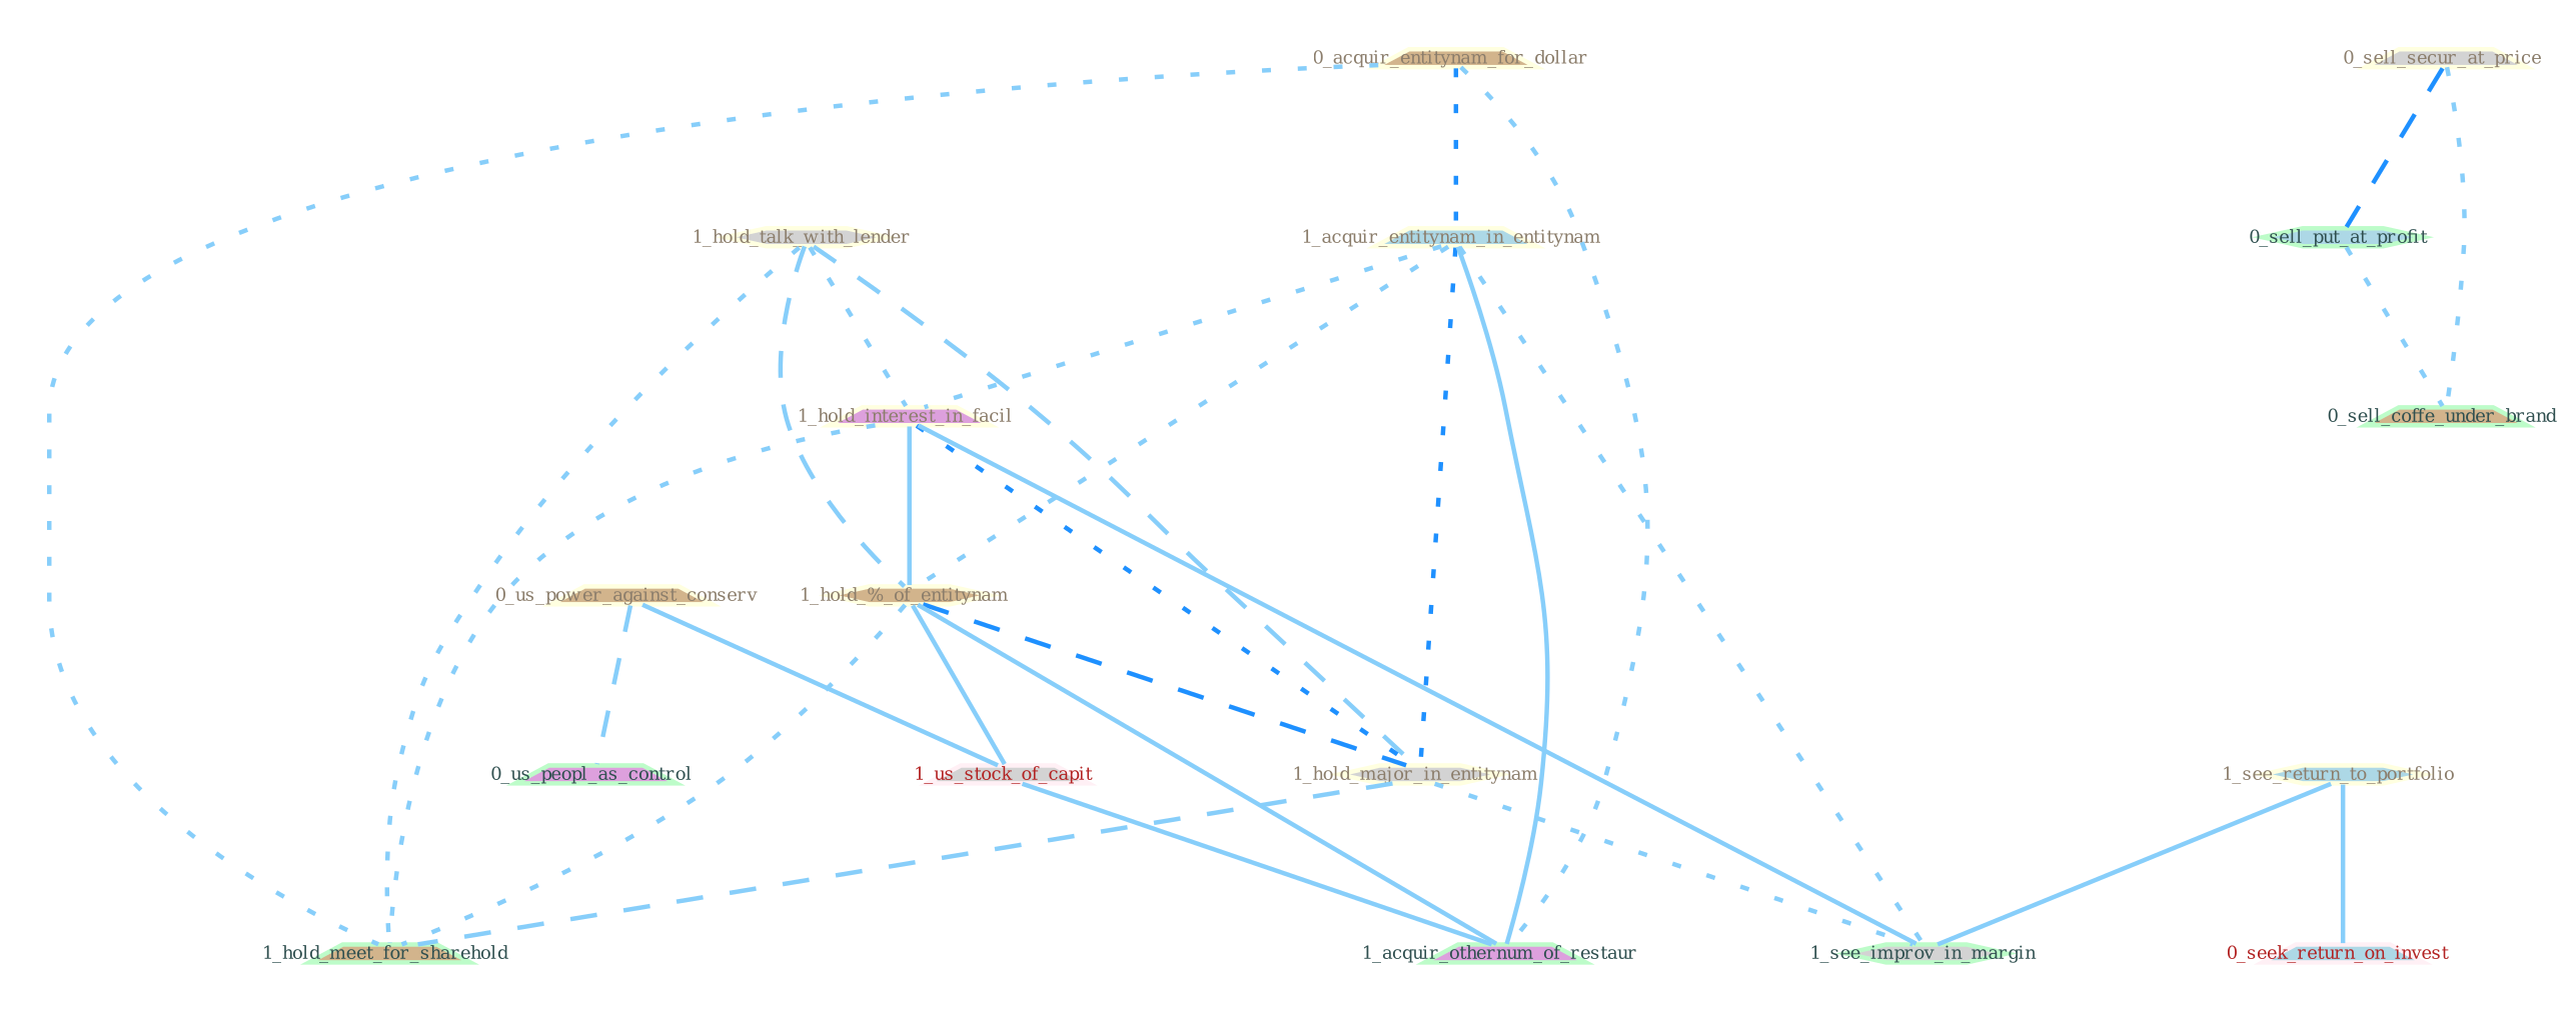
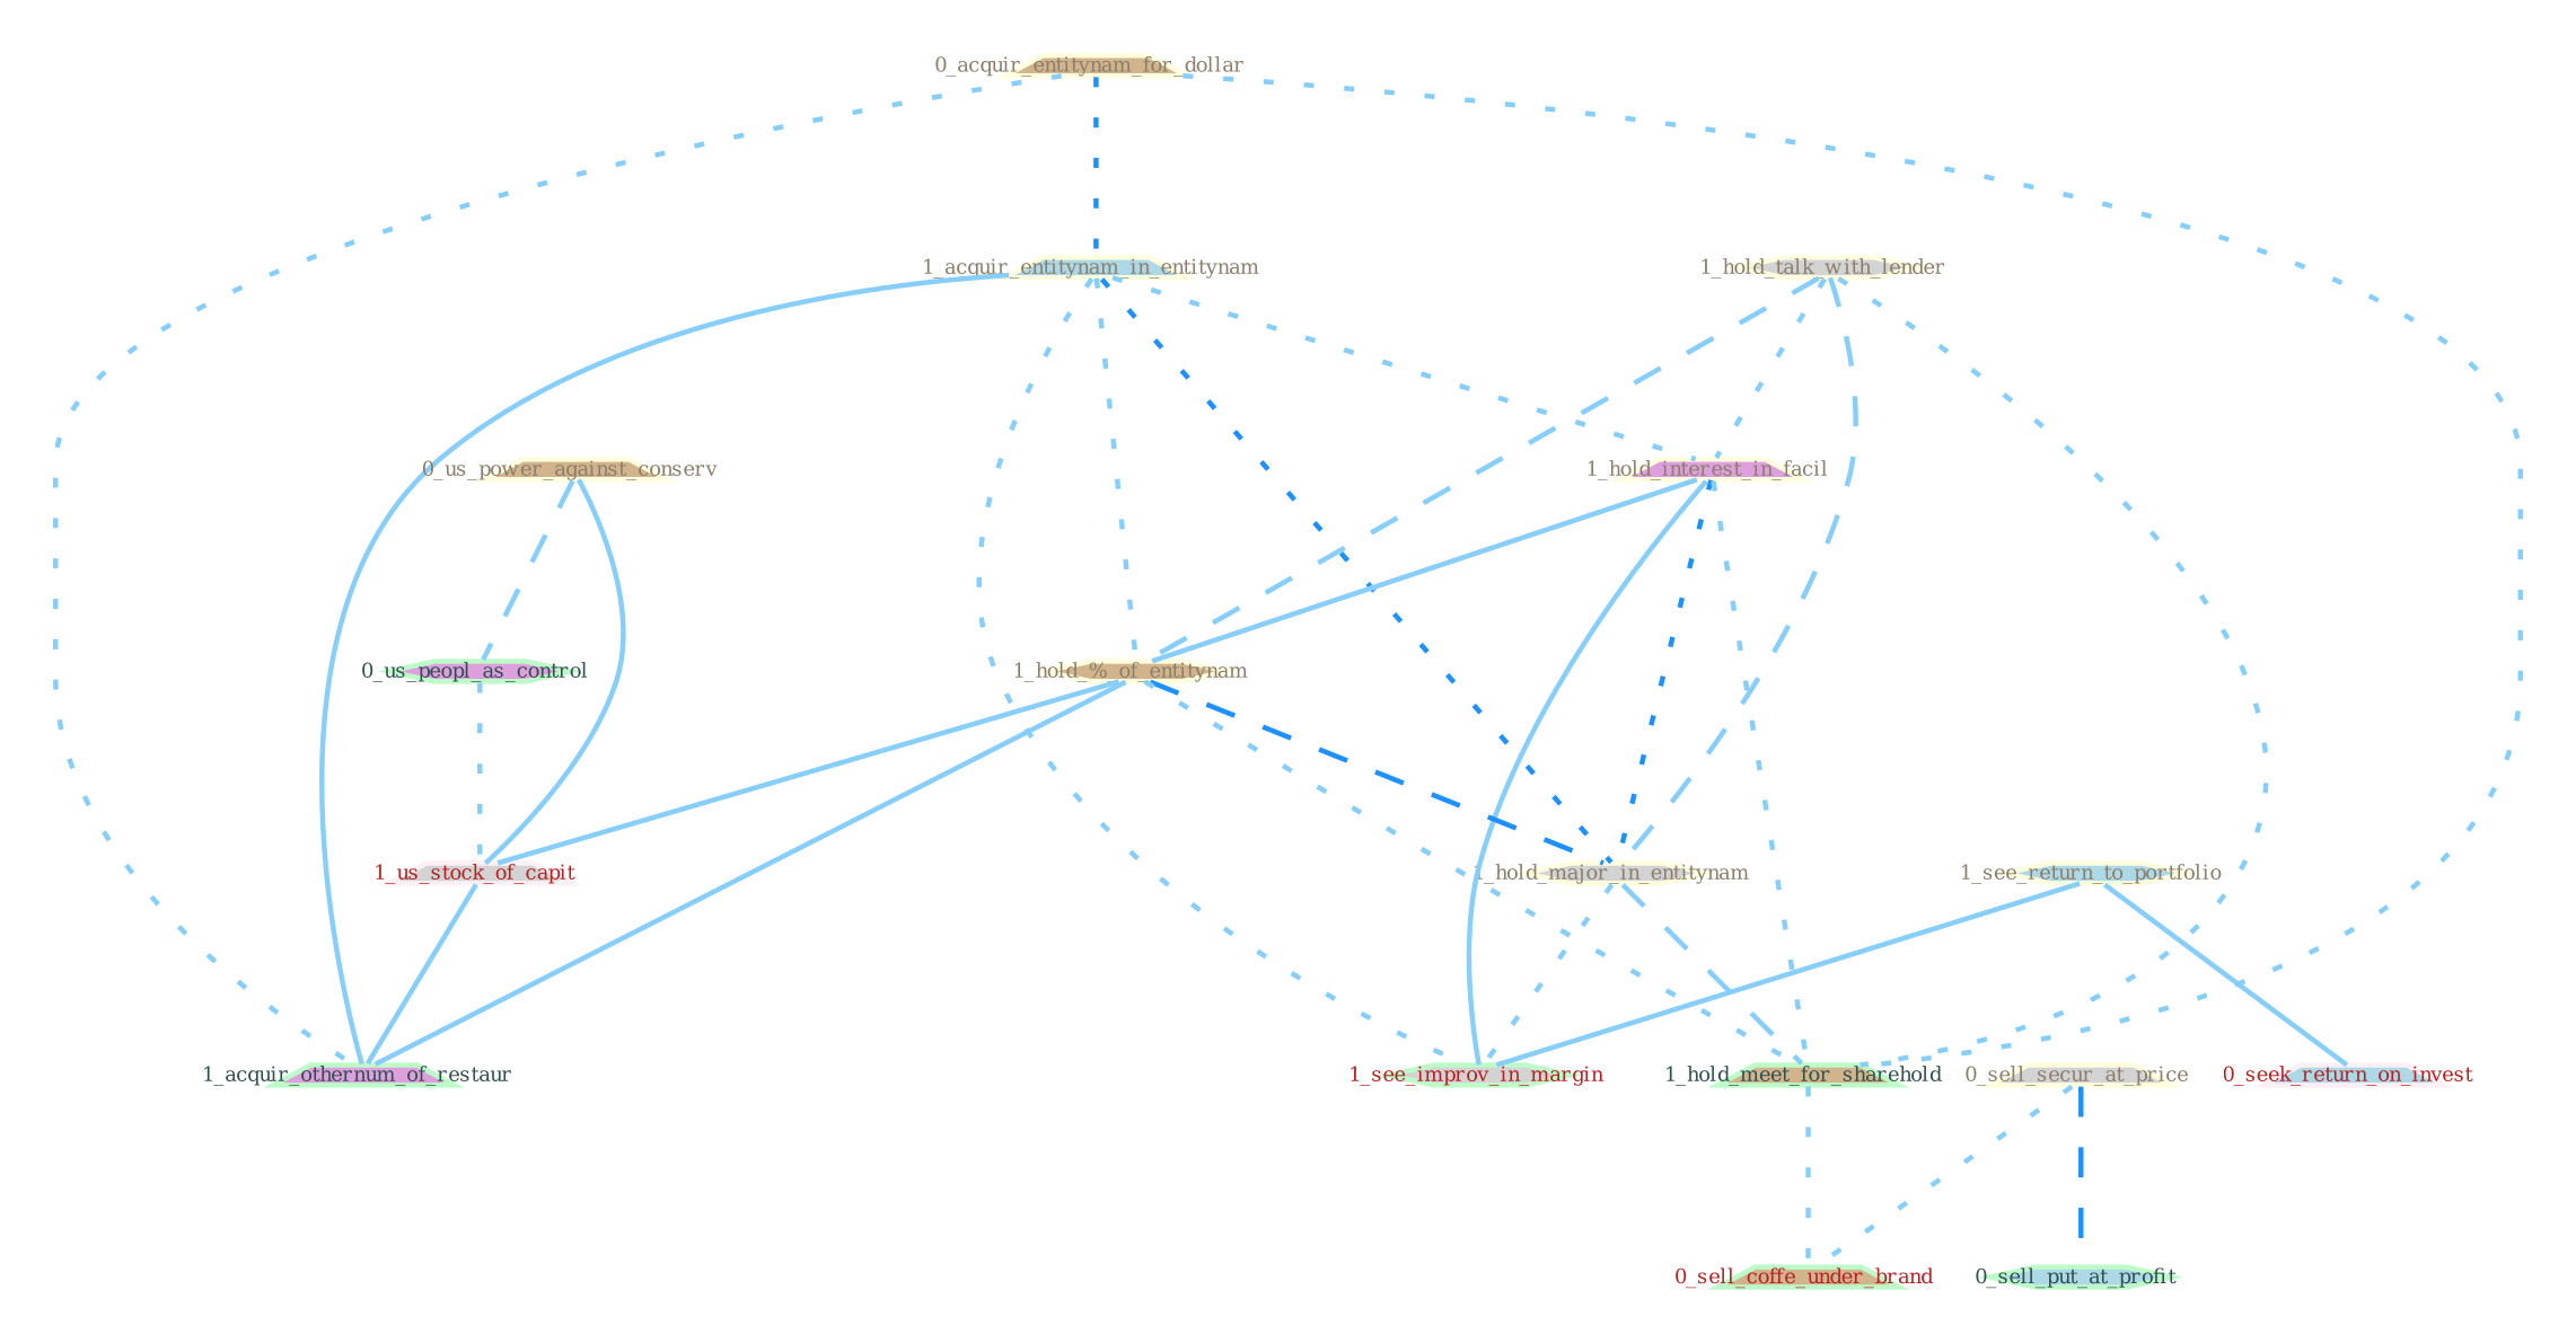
  graph {
    node [color="#ffffe0" fillcolor=tan fixedsize=true fontcolor="#8b7d6b" fontsize=4 shape=trapezium style=filled]
    edge [color="#87cefa" style=dotted w=1]
    "0_acquir_entitynam_for_dollar " [height=.06 width=.5]
    "1_acquir_entitynam_in_entitynam " [fillcolor=lightblue height=.06 width=.5]
    "0_sell_secur_at_price " [fillcolor=lightgrey height=.06 width=.5]
    "0_us_power_against_conserv " [height=.06 width=.5]
    "1_hold_talk_with_lender " [fillcolor=lightgrey height=.06 shape=hexagon width=.5]
    "1_hold_interest_in_facil " [fillcolor=plum height=.06 width=.5]
    "1_hold_%_of_entitynam " [height=.06 shape=hexagon width=.5]
    "1_see_return_to_portfolio " [fillcolor=lightblue height=.06 shape=hexagon width=.5]
    "1_hold_major_in_entitynam " [fillcolor=lightgrey height=.06 shape=hexagon width=.5]
    "0_seek_return_on_invest " [color="#fff0f5" fillcolor=lightblue fontcolor="#b22222" height=.06 width=.5]
    "1_us_stock_of_capit " [color="#fff0f5" fillcolor=lightgrey fontcolor="#b22222" height=.06 width=.5]
    "1_hold_meet_for_sharehold " [color="#BDFCC9" fontcolor="#2f4f4f" height=.06 width=.5]
    "1_acquir_othernum_of_restaur " [color="#BDFCC9" fillcolor=plum fontcolor="#2f4f4f" height=.06 width=.5]
-   "1_see_improv_in_margin " [color="#BDFCC9" fillcolor=lightgrey fontcolor="#2f4f4f" height=.06 shape=hexagon width=.5]
+   "1_see_improv_in_margin " [color="#BDFCC9" fillcolor=lightgrey fontcolor="#b22222" height=.06 shape=hexagon width=.5]
    "0_sell_put_at_profit " [color="#BDFCC9" fillcolor=lightblue fontcolor="#2f4f4f" height=.06 shape=hexagon width=.5]
-   "0_sell_coffe_under_brand " [color="#BDFCC9" fontcolor="#2f4f4f" height=.06 width=.5]
-   "0_us_peopl_as_control " [color="#BDFCC9" fillcolor=plum fontcolor="#2f4f4f" height=.06 width=.5]
+   "0_sell_coffe_under_brand " [color="#BDFCC9" fontcolor="#b22222" height=.06 width=.5]
+   "0_us_peopl_as_control " [color="#BDFCC9" fillcolor=plum fontcolor="#2f4f4f" height=.06 shape=hexagon width=.5]
    subgraph sub_1 {
      "0_acquir_entitynam_for_dollar "
      "1_acquir_entitynam_in_entitynam "
      "0_sell_secur_at_price "
      "0_us_power_against_conserv "
      "1_hold_talk_with_lender "
      "1_hold_interest_in_facil "
      "1_hold_%_of_entitynam "
      "1_see_return_to_portfolio "
      "1_hold_major_in_entitynam "
    }
    subgraph sub_2 {
      "0_seek_return_on_invest "
      "1_us_stock_of_capit "
    }
    "0_acquir_entitynam_for_dollar " -- "1_acquir_entitynam_in_entitynam " [color="#1e90ff" w=2]
    "0_acquir_entitynam_for_dollar " -- "1_hold_meet_for_sharehold "
    "0_acquir_entitynam_for_dollar " -- "1_acquir_othernum_of_restaur "
    "1_acquir_entitynam_in_entitynam " -- "1_hold_interest_in_facil "
    "1_acquir_entitynam_in_entitynam " -- "1_hold_%_of_entitynam "
    "1_acquir_entitynam_in_entitynam " -- "1_hold_major_in_entitynam " [color="#1e90ff" w=2]
    "1_acquir_entitynam_in_entitynam " -- "1_acquir_othernum_of_restaur " [style=solid]
    "1_acquir_entitynam_in_entitynam " -- "1_see_improv_in_margin "
    "0_sell_secur_at_price " -- "0_sell_put_at_profit " [color="#1e90ff" style=dashed w=2]
    "0_sell_secur_at_price " -- "0_sell_coffe_under_brand "
    "0_us_power_against_conserv " -- "1_us_stock_of_capit " [style=solid]
    "0_us_power_against_conserv " -- "0_us_peopl_as_control " [style=dashed]
    "1_hold_talk_with_lender " -- "1_hold_interest_in_facil "
    "1_hold_talk_with_lender " -- "1_hold_%_of_entitynam " [style=dashed]
    "1_hold_talk_with_lender " -- "1_hold_major_in_entitynam " [style=dashed]
    "1_hold_talk_with_lender " -- "1_hold_meet_for_sharehold "
    "1_hold_interest_in_facil " -- "1_hold_%_of_entitynam " [style=solid]
    "1_hold_interest_in_facil " -- "1_hold_major_in_entitynam " [color="#1e90ff" w=2]
    "1_hold_interest_in_facil " -- "1_hold_meet_for_sharehold "
    "1_hold_interest_in_facil " -- "1_see_improv_in_margin " [style=solid]
    "1_hold_%_of_entitynam " -- "1_hold_major_in_entitynam " [color="#1e90ff" style=dashed w=2]
    "1_hold_%_of_entitynam " -- "1_us_stock_of_capit " [style=solid]
    "1_hold_%_of_entitynam " -- "1_hold_meet_for_sharehold "
    "1_hold_%_of_entitynam " -- "1_acquir_othernum_of_restaur " [style=solid]
    "1_see_return_to_portfolio " -- "0_seek_return_on_invest " [style=solid]
    "1_see_return_to_portfolio " -- "1_see_improv_in_margin " [style=solid]
    "1_hold_major_in_entitynam " -- "1_hold_meet_for_sharehold " [style=dashed]
    "1_hold_major_in_entitynam " -- "1_see_improv_in_margin "
    "1_us_stock_of_capit " -- "1_acquir_othernum_of_restaur " [style=solid]
-   "0_sell_put_at_profit " -- "0_sell_coffe_under_brand "
+   "1_hold_meet_for_sharehold " -- "0_sell_coffe_under_brand "
+   "0_us_peopl_as_control " -- "1_us_stock_of_capit "
  }
